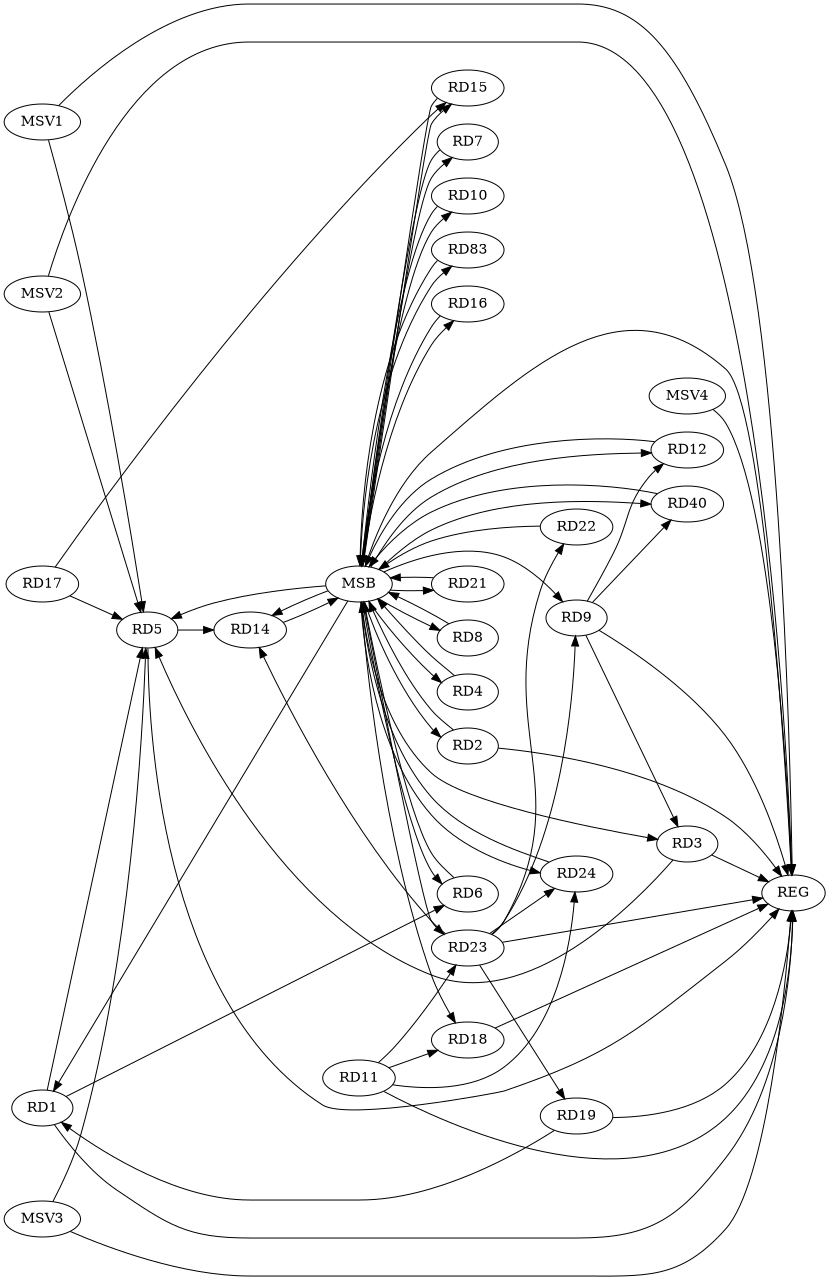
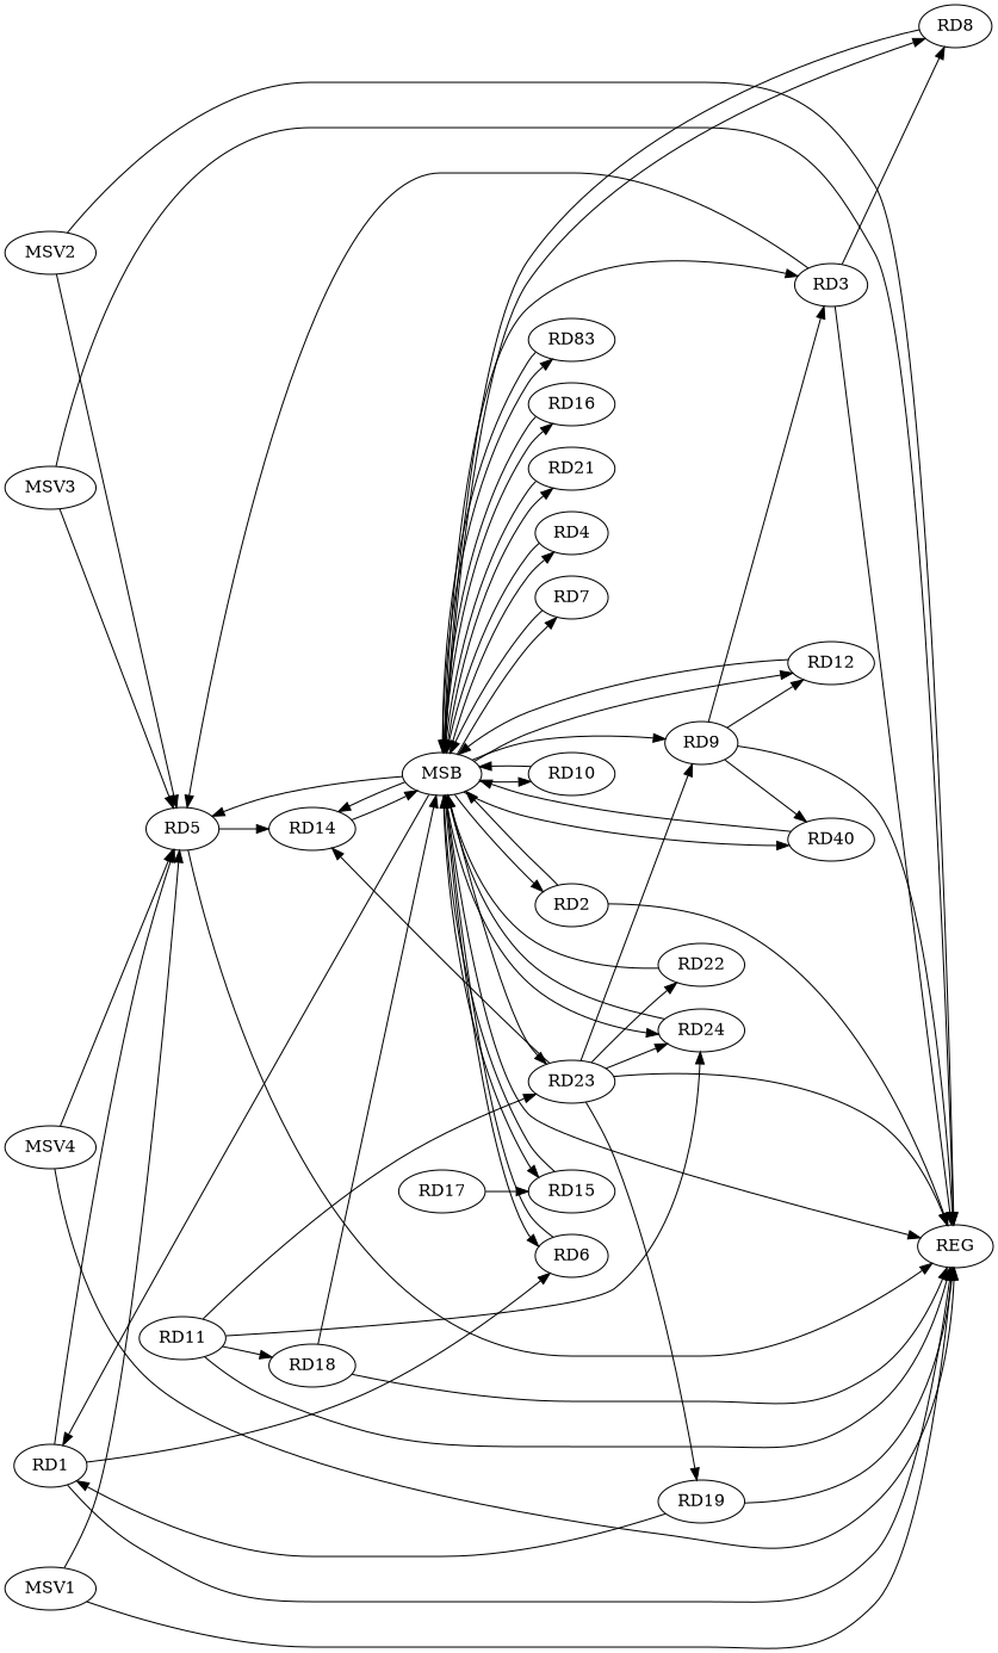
  strict digraph {
    rankdir=LR
    n1 [label=RD1]
    n2 [label=RD5]
    n3 [label=RD6]
    n4 [label=REG]
    n5 [label=RD14]
    n6 [label=MSB]
    n7 [label=RD2]
    n8 [label=RD3]
    n9 [label=RD8]
    n10 [label=RD4]
    n11 [label=RD7]
    n12 [label=RD9]
    n13 [label=RD12]
    n14 [label=RD40]
    n15 [label=RD10]
    n16 [label=RD18]
    n17 [label=RD23]
    n18 [label=RD24]
    n19 [label=RD83]
    n20 [label=RD15]
    n21 [label=RD16]
    n22 [label=RD21]
    n23 [label=RD11]
    n24 [label=RD19]
    n25 [label=RD22]
    n26 [label=RD17]
    n27 [label=MSV1]
    n28 [label=MSV2]
    n29 [label=MSV3]
    n30 [label=MSV4]
    n1 -> n2
    n1 -> n3
    n1 -> n4
    n2 -> n4
    n2 -> n5
    n3 -> n6
    n5 -> n6
    n6 -> n1
    n6 -> n2
    n6 -> n3
    n6 -> n4
    n6 -> n5
    n6 -> n7
    n6 -> n8
    n6 -> n9
    n6 -> n10
    n6 -> n11
    n6 -> n12
    n6 -> n13
    n6 -> n14
    n6 -> n15
-   n6 -> n16
+   n16 -> n6
    n6 -> n17
    n6 -> n18
    n6 -> n19
    n6 -> n20
    n6 -> n21
    n6 -> n22
    n7 -> n4
    n7 -> n6
    n8 -> n2
    n8 -> n4
+   n8 -> n9
    n9 -> n6
    n10 -> n6
    n11 -> n6
    n12 -> n4
    n12 -> n8
    n12 -> n13
    n12 -> n14
    n13 -> n6
    n14 -> n6
    n15 -> n6
    n16 -> n4
    n17 -> n4
    n17 -> n5
    n17 -> n12
    n17 -> n18
    n17 -> n24
    n17 -> n25
    n18 -> n6
    n19 -> n6
    n20 -> n6
    n21 -> n6
    n22 -> n6
    n23 -> n4
    n23 -> n16
    n23 -> n17
    n23 -> n18
    n24 -> n1
    n24 -> n4
    n25 -> n6
    n26 -> n20
    n27 -> n2
    n27 -> n4
    n28 -> n2
    n28 -> n4
    n29 -> n2
    n29 -> n4
-   n26 -> n2
+   n30 -> n2
    n30 -> n4
  }
